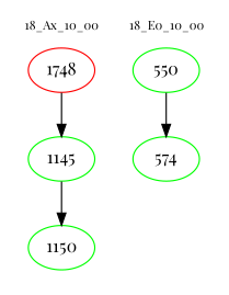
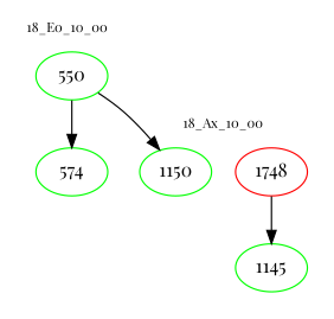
  digraph {
    fontname="Playfair Display"
    node [color=green fontname="Playfair Display"]
    edge [color=black fontname="Playfair Display"]
    n1 [label=1145]
    n2 [color=red label=1748]
    n3 [label=1150]
    n4 [label=550]
    n5 [label=574]
    subgraph cluster_1 {
      color=white
      fontsize=10
      label="18_Ax_10_00"
      n1
      n2
      n3
    }
    subgraph cluster_2 {
      color=white
      fontsize=10
      label="18_E0_10_00"
      n4
      n5
    }
-   n1 -> n3
+   n4 -> n3
    n2 -> n1
    n4 -> n5
  }
